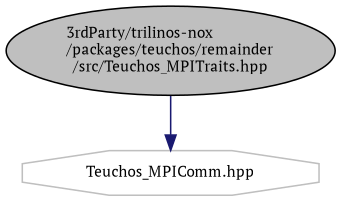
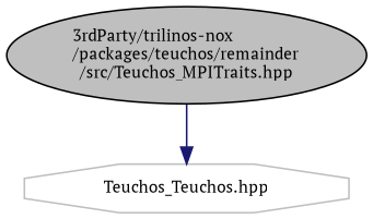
  digraph {
    fontname="PT Serif"
    node [fontname="PT Serif" fontsize=10 style=filled]
    n1 [color=black fillcolor=grey75 fontcolor=black height=0.2 label="3rdParty/trilinos-nox\l/packages/teuchos/remainder\l/src/Teuchos_MPITraits.hpp" shape=ellipse width=0.4]
-   n2 [color=grey75 fillcolor=white height=0.2 label="Teuchos_MPIComm.hpp" shape=octagon width=0.4]
+   n2 [color=grey75 fillcolor=white height=0.2 label="Teuchos_Teuchos.hpp" shape=octagon width=0.4]
    n1 -> n2 [color=midnightblue fontname="PT Serif" fontsize=10 labelfontname=Helvetica labelfontsize=10 style=solid]
  }
